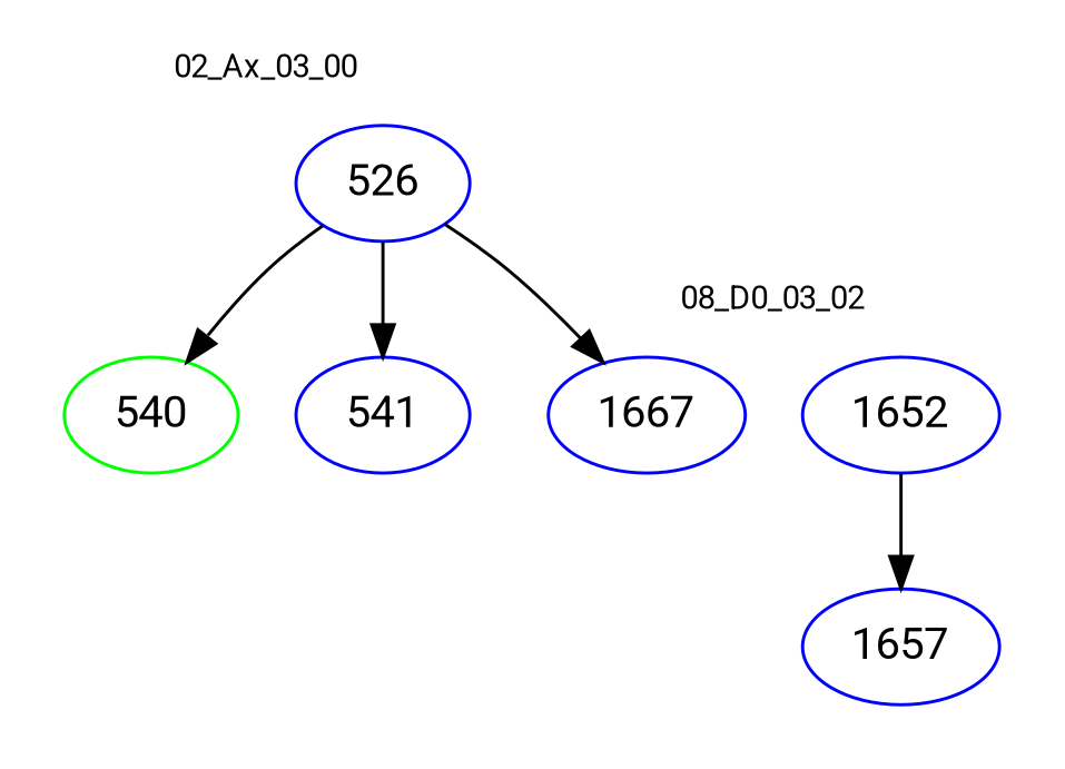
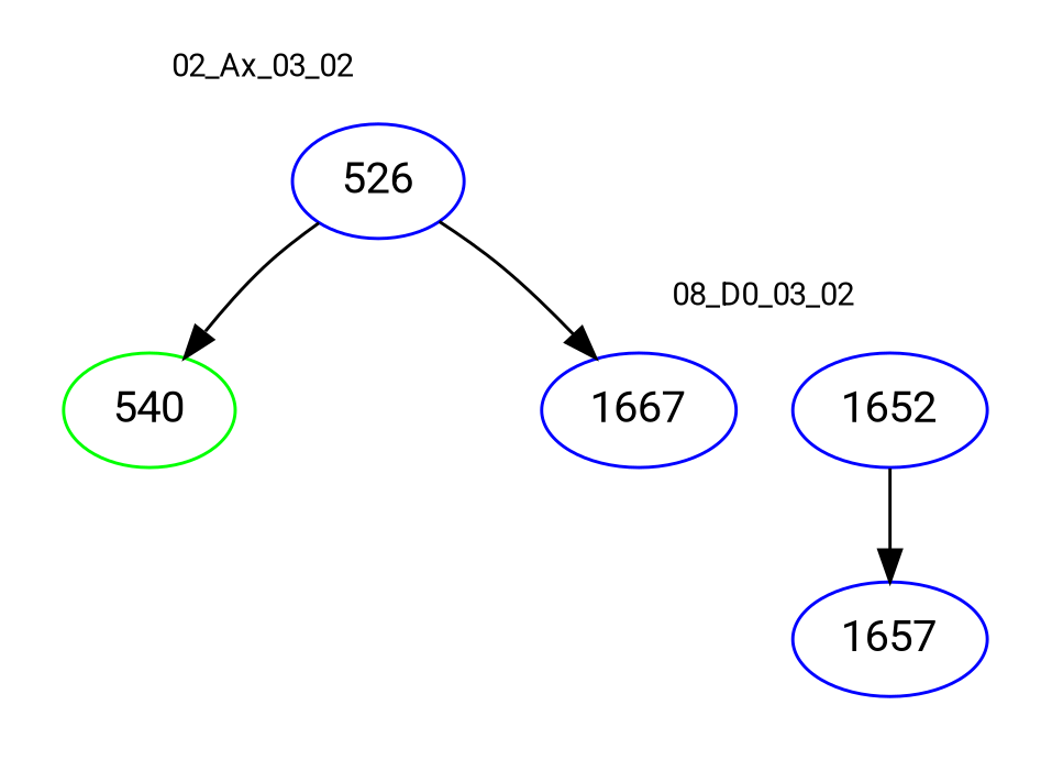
  digraph {
    fontname=Roboto
    node [color=blue fontname=Roboto]
    edge [color=black fontname=Roboto]
    n1 [label=526]
    n2 [color=green label=540]
-   n3 [label=541]
    n4 [label=1652]
    n5 [label=1657]
    n6 [label=1667]
    subgraph cluster_1 {
      color=white
      fontsize=10
-     label="02_Ax_03_00"
+     label="02_Ax_03_02"
      n1
      n2
-     n3
    }
    subgraph cluster_2 {
      color=white
      fontsize=10
      label="08_D0_03_02"
      n4
      n5
      n6
    }
    n1 -> n2
-   n1 -> n3
    n1 -> n6
    n4 -> n5
  }
